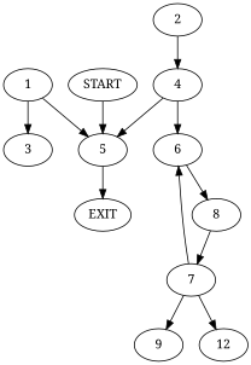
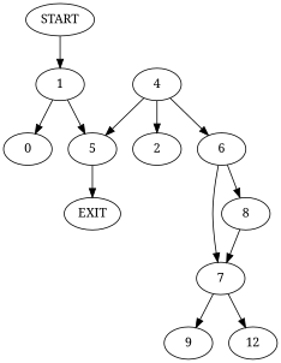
  digraph {
    fontname="Noto Serif"
    node [fontname="Noto Serif"]
    edge [fontname="Noto Serif"]
    n1 [label=START]
    1
-   3
+   3 [label=0]
    5
    n5 [label=EXIT]
    2
    4
    6
    7
    8
    9
    n12 [label=12]
-   n1 -> 5
+   n1 -> 1
    1 -> 3
    1 -> 5
    5 -> n5
-   2 -> 4
+   4 -> 2
    4 -> 5
    4 -> 6
-   7 -> 6
+   6 -> 7
    6 -> 8
    7 -> 9
    7 -> n12
    8 -> 7
  }
